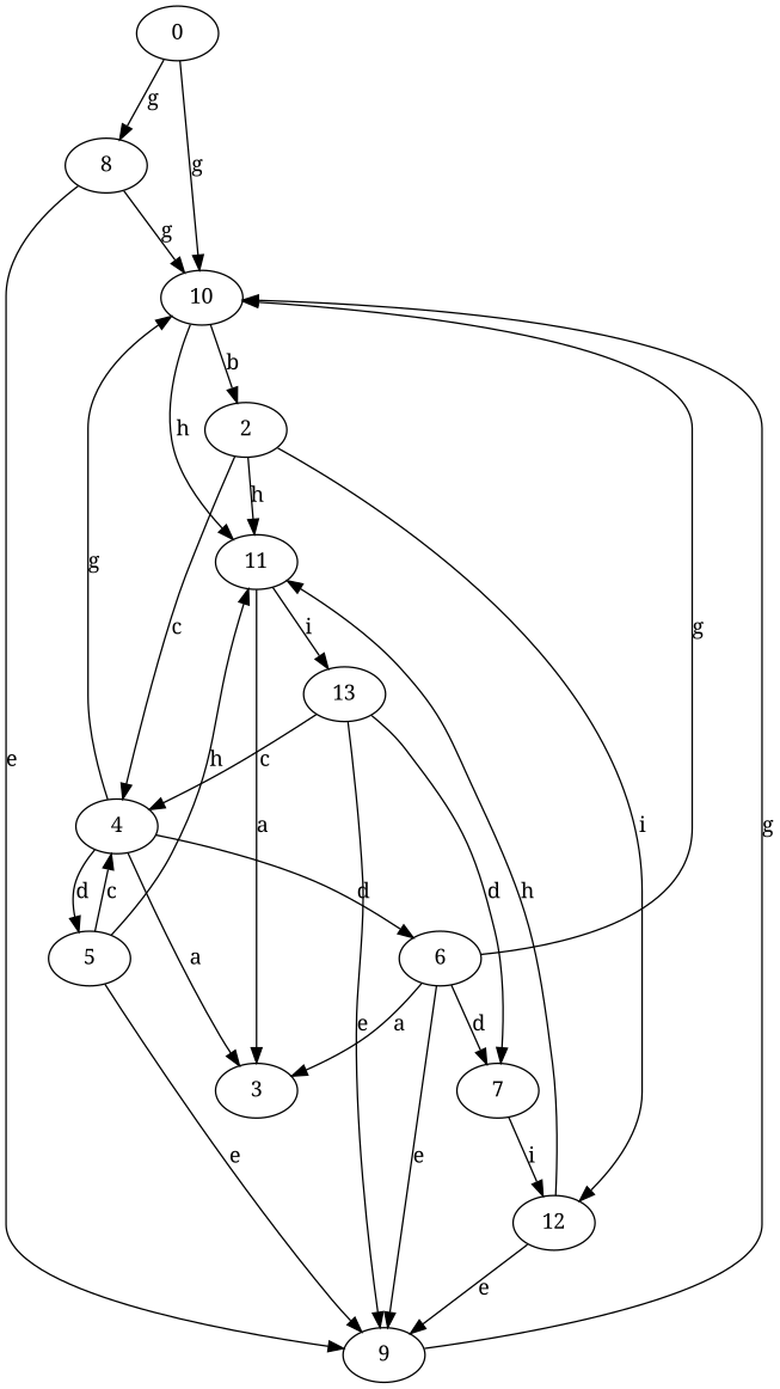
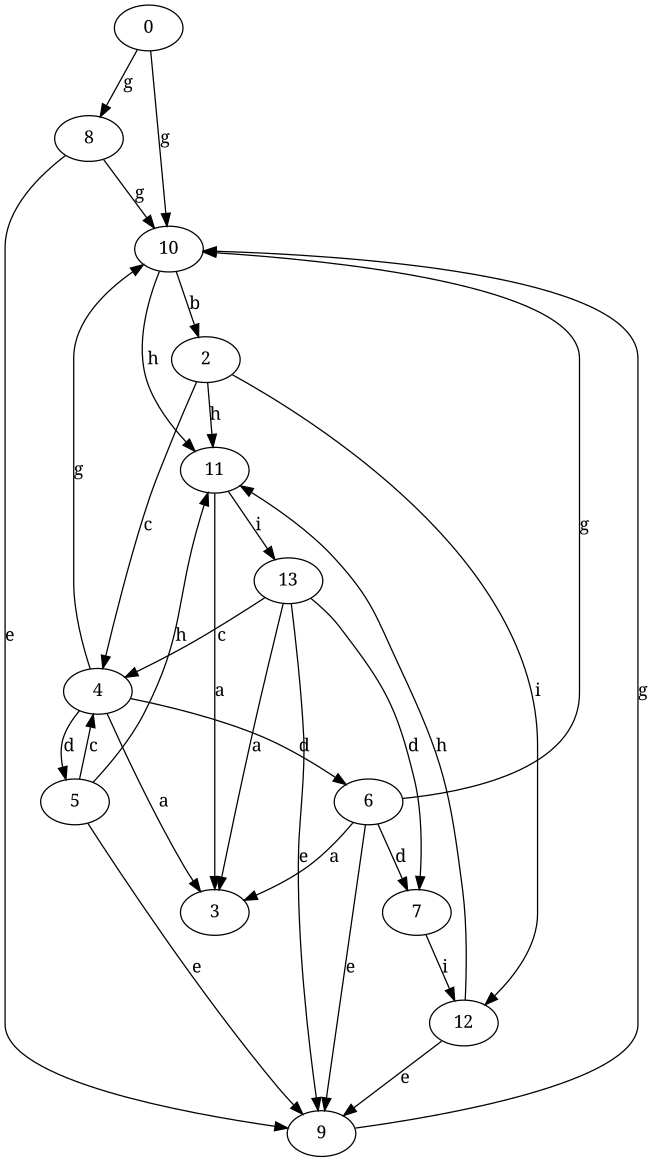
  strict digraph {
    fontname="Noto Serif"
    node [fontname="Noto Serif"]
    edge [fontname="Noto Serif"]
    0
    8
    10
    9
    2
    11
    4
    12
    n9 [label=3]
    5
    6
    13
    7
    0 -> 8 [label=g]
    0 -> 10 [label=g]
    8 -> 10 [label=g]
    8 -> 9 [label=e]
    10 -> 2 [label=b]
    10 -> 11 [label=h]
    9 -> 10 [label=g]
    2 -> 11 [label=h]
    2 -> 4 [label=c]
    2 -> 12 [label=i]
    11 -> n9 [label=a]
    11 -> 13 [label=i]
    4 -> 10 [label=g]
    4 -> n9 [label=a]
    4 -> 5 [label=d]
    4 -> 6 [label=d]
    12 -> 9 [label=e]
    12 -> 11 [label=h]
    5 -> 9 [label=e]
    5 -> 11 [label=h]
    5 -> 4 [label=c]
    6 -> 10 [label=g]
    6 -> 9 [label=e]
    6 -> n9 [label=a]
    6 -> 7 [label=d]
    13 -> 9 [label=e]
    13 -> 4 [label=c]
+   13 -> n9 [label=a]
    13 -> 7 [label=d]
    7 -> 12 [label=i]
  }
